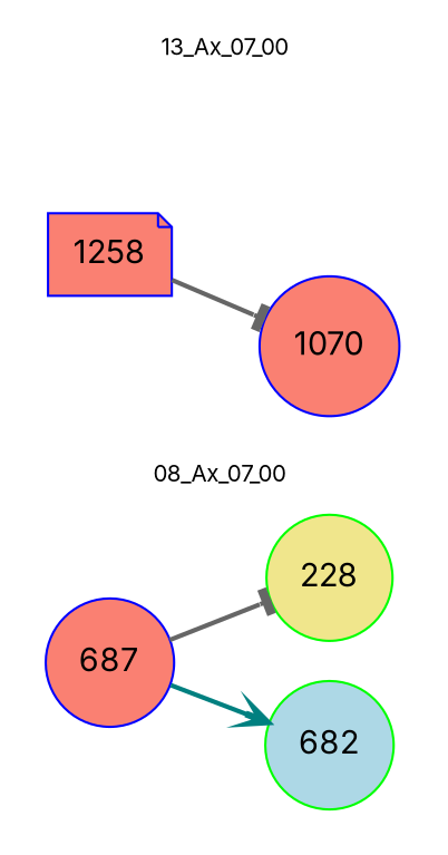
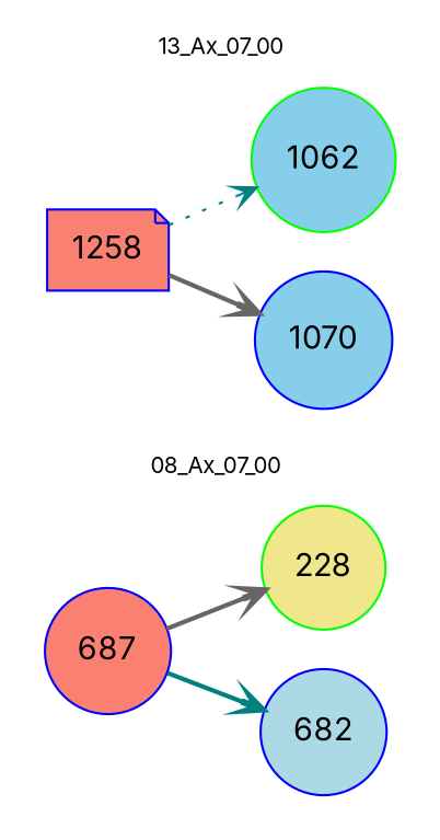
  digraph {
    fontname=Inter
    rankdir=LR
    node [color=blue fillcolor=salmon fontname=Inter shape=circle style=filled]
    edge [arrowhead=vee color=teal fontname=Inter style=bold]
    n1 [label=687]
-   n2 [color=green fillcolor=lightblue label=682]
+   n2 [fillcolor=lightblue label=682]
    n3 [color=green fillcolor=khaki label=228]
    n4 [label=1258 shape=note]
-   n5 [label=1070]
+   n5 [fillcolor=skyblue label=1070]
+   n6 [color=green fillcolor=skyblue label=1062]
    subgraph cluster_1 {
      color=white
      fontsize=10
      label="08_Ax_07_00"
      n1
      n2
      n3
    }
    subgraph cluster_2 {
      color=white
      fontsize=10
      label="13_Ax_07_00"
      n4
      n5
+     n6
    }
    n1 -> n2
-   n1 -> n3 [arrowhead=tee color=gray40]
-   n4 -> n5 [arrowhead=tee color=gray40]
+   n1 -> n3 [color=gray40]
+   n4 -> n5 [color=gray40]
+   n4 -> n6 [style=dotted]
  }
